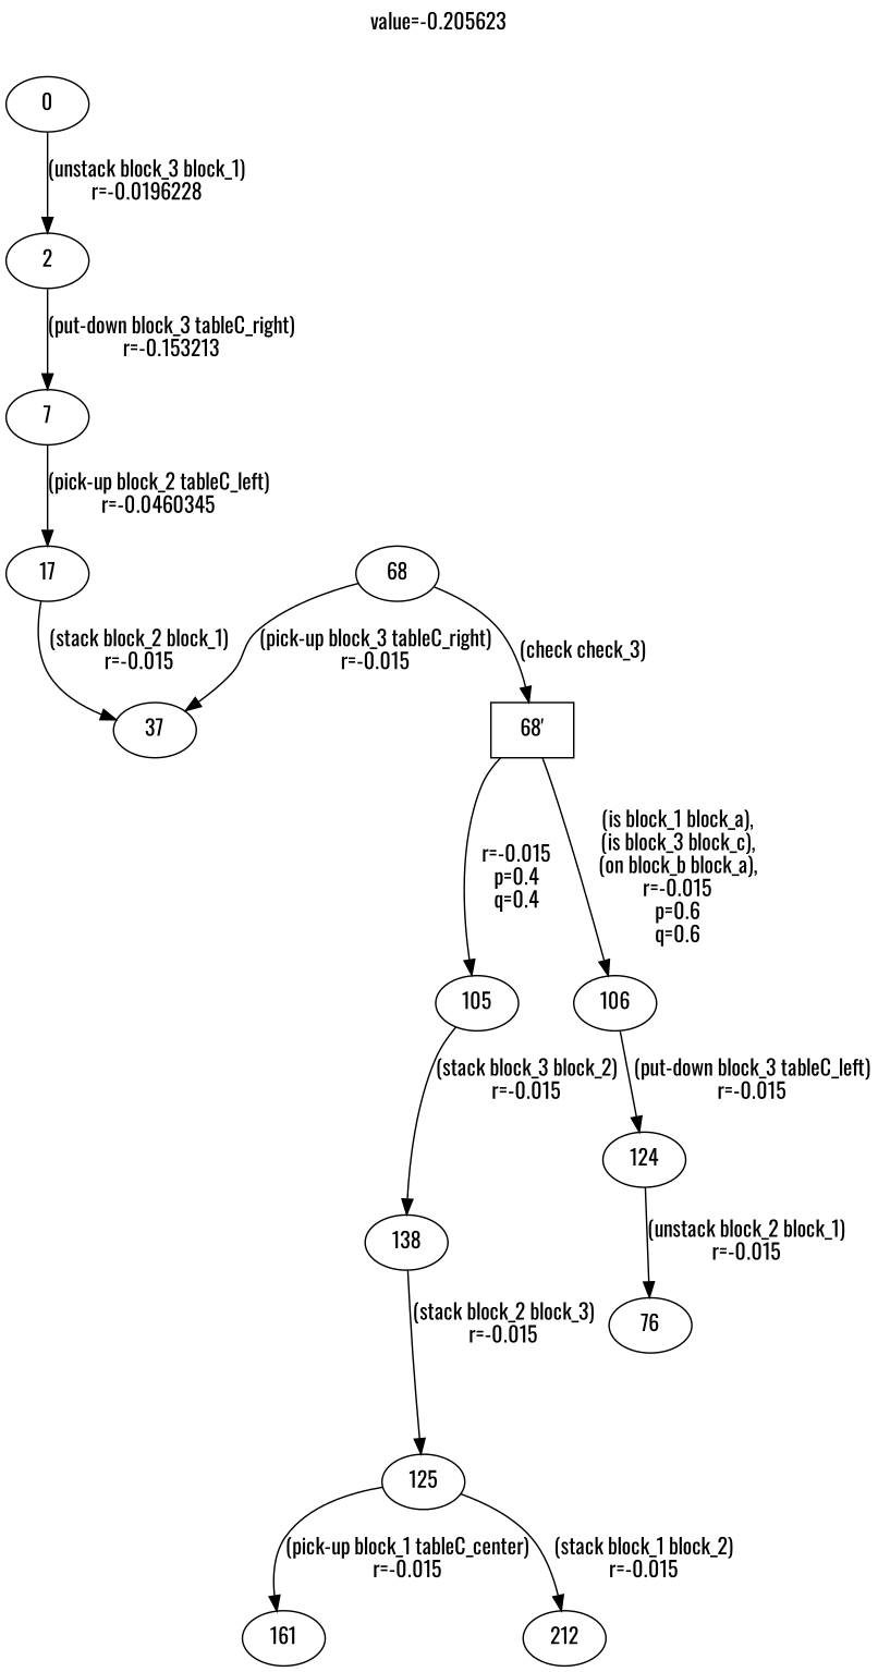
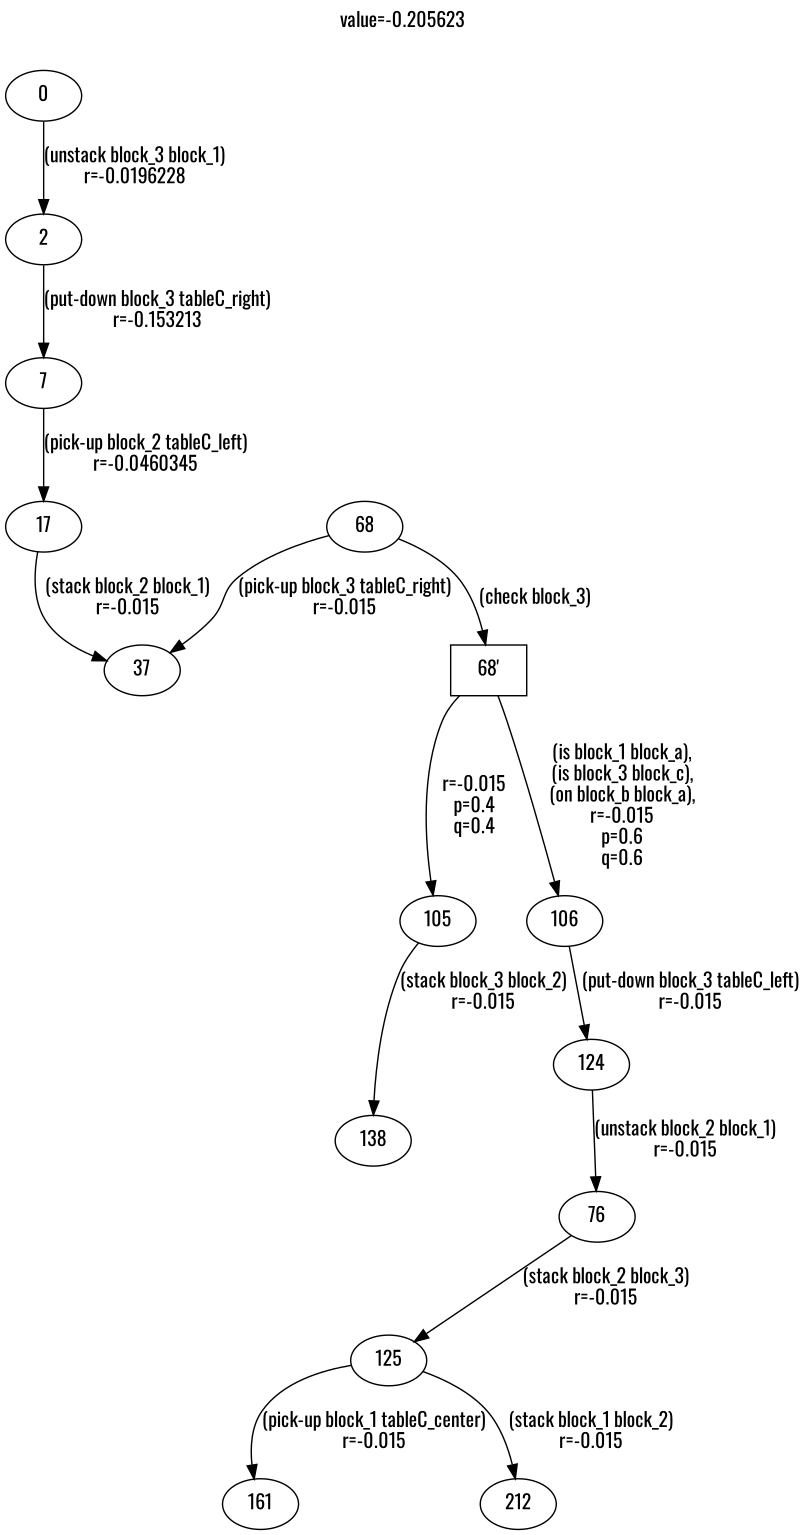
  digraph {
    fontname=Oswald
    label="value=-0.205623"
    labelloc=top
    node [fontname=Oswald]
    edge [fontname=Oswald]
    0
    2
    7
    17
    37
    68
    "68'" [shape=box]
    105
    106
    n10 [label=138]
    124
    76
    125
    161
    212
    0 -> 2 [label="(unstack block_3 block_1)\nr=-0.0196228"]
    2 -> 7 [label="(put-down block_3 tableC_right)\nr=-0.153213"]
    7 -> 17 [label="(pick-up block_2 tableC_left)\nr=-0.0460345"]
    17 -> 37 [label="(stack block_2 block_1)\nr=-0.015"]
    68 -> 37 [label="(pick-up block_3 tableC_right)\nr=-0.015"]
-   68 -> "68'" [label="(check check_3)"]
+   68 -> "68'" [label="(check block_3)"]
    "68'" -> 105 [label="\nr=-0.015\np=0.4\nq=0.4"]
    "68'" -> 106 [label="\n(is block_1 block_a),\n(is block_3 block_c),\n(on block_b block_a),\nr=-0.015\np=0.6\nq=0.6"]
    105 -> n10 [label="(stack block_3 block_2)\nr=-0.015"]
    106 -> 124 [label="(put-down block_3 tableC_left)\nr=-0.015"]
    124 -> 76 [label="(unstack block_2 block_1)\nr=-0.015"]
-   n10 -> 125 [label="(stack block_2 block_3)\nr=-0.015"]
+   76 -> 125 [label="(stack block_2 block_3)\nr=-0.015"]
    125 -> 161 [label="(pick-up block_1 tableC_center)\nr=-0.015"]
    125 -> 212 [label="(stack block_1 block_2)\nr=-0.015"]
  }
